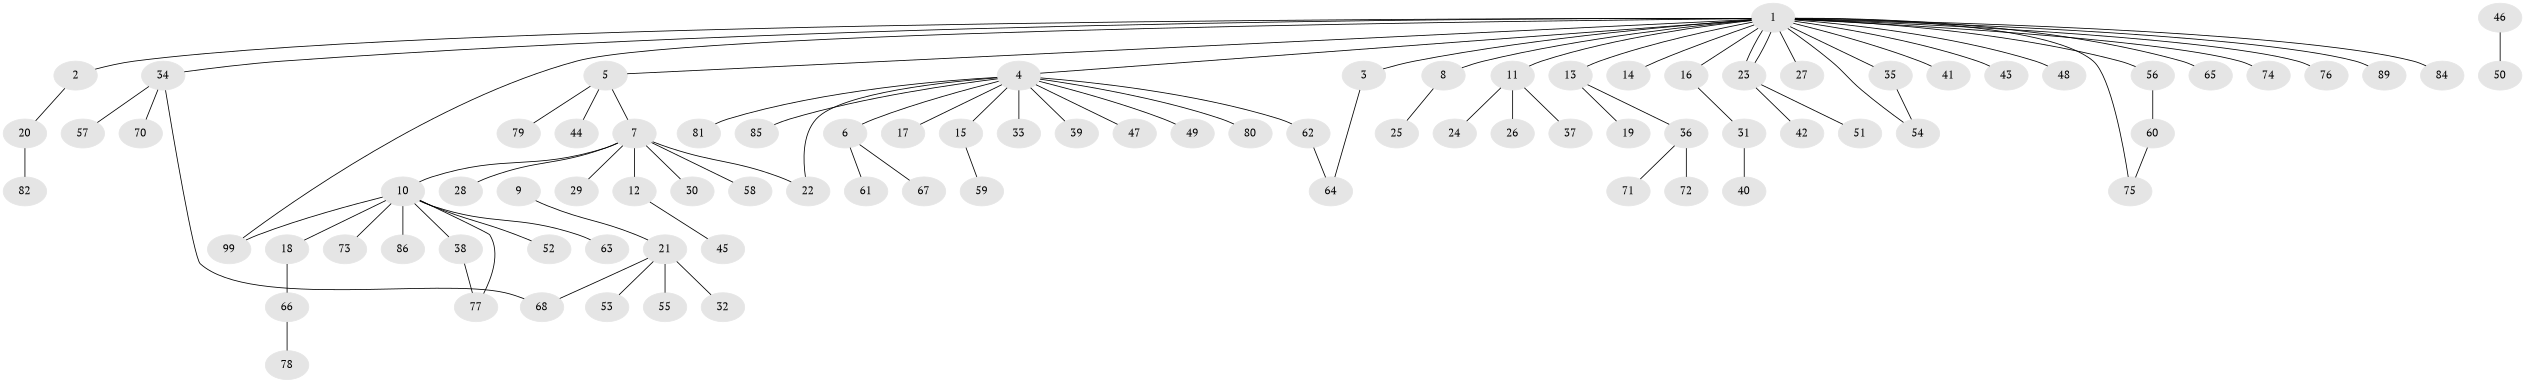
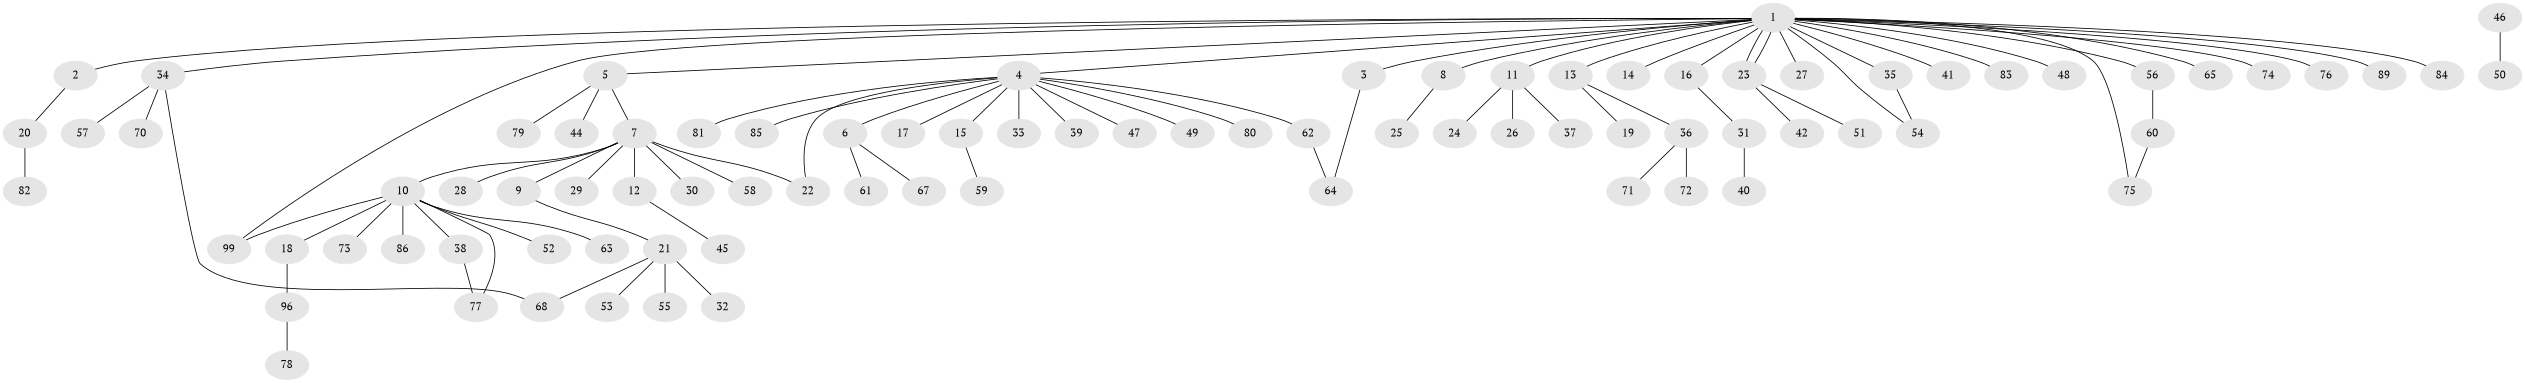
  graph {
    fontname="PT Serif"
    node [color=gray90 fontname="PT Serif" style=filled]
    edge [fontname="PT Serif"]
    1
    2
    3
    4
    5
    8
    11
    13
    14
    16
    23
    27
    34
    35
    41
-   43
+   43 [label=83]
    48
    54
    56
    65
    n21 [label=99]
    74
    75
    76
    n25 [label=89]
    84
    20
    64
    6
    15
    17
    22
    33
    39
    47
    49
    62
    80
    81
    85
    7
    44
    79
    25
    24
    26
    37
    19
    36
    31
    42
    51
    68
    57
    70
    46
    50
    60
    82
    61
    67
    59
    9
    10
    12
    28
    29
    30
    58
    21
    18
    38
    52
    63
    73
    77
    86
    45
    32
    53
    55
-   66
+   66 [label=96]
    71
    72
    40
    78
    1 -- 2
    1 -- 3
    1 -- 4
    1 -- 5
    1 -- 8
    1 -- 11
    1 -- 13
    1 -- 14
    1 -- 16
    1 -- 23
    1 -- 23
    1 -- 27
    1 -- 34
    1 -- 35
    1 -- 41
    1 -- 43
    1 -- 48
    1 -- 54
    1 -- 56
    1 -- 65
    1 -- n21
    1 -- 74
    1 -- 75
    1 -- 76
    1 -- n25
    1 -- 84
    2 -- 20
    3 -- 64
    4 -- 6
    4 -- 15
    4 -- 17
    4 -- 22
    4 -- 33
    4 -- 39
    4 -- 47
    4 -- 49
    4 -- 62
    4 -- 80
    4 -- 81
    4 -- 85
    5 -- 7
    5 -- 44
    5 -- 79
    8 -- 25
    11 -- 24
    11 -- 26
    11 -- 37
    13 -- 19
    13 -- 36
    16 -- 31
    23 -- 42
    23 -- 51
    34 -- 68
    34 -- 57
    34 -- 70
    35 -- 54
    56 -- 60
    20 -- 82
    6 -- 61
    6 -- 67
    15 -- 59
    62 -- 64
    7 -- 22
+   7 -- 9
    7 -- 10
    7 -- 12
    7 -- 28
    7 -- 29
    7 -- 30
    7 -- 58
    36 -- 71
    36 -- 72
    31 -- 40
    46 -- 50
    60 -- 75
    9 -- 21
    10 -- n21
    10 -- 18
    10 -- 38
    10 -- 52
    10 -- 63
    10 -- 73
    10 -- 77
    10 -- 86
    12 -- 45
    21 -- 68
    21 -- 32
    21 -- 53
    21 -- 55
    18 -- 66
    38 -- 77
    66 -- 78
  }
